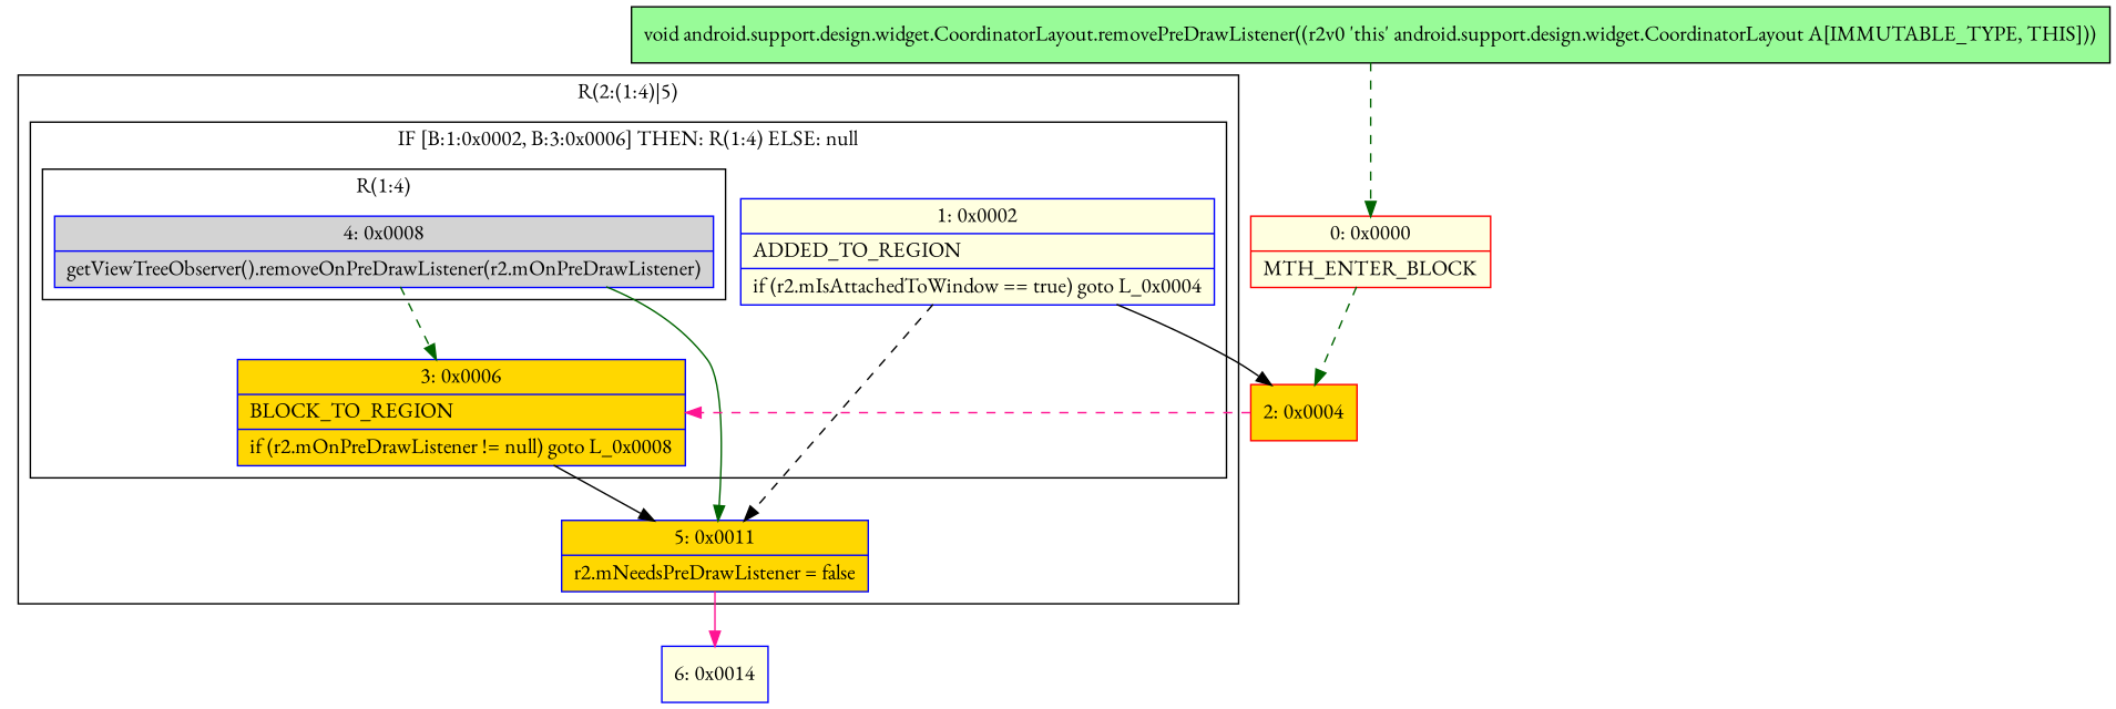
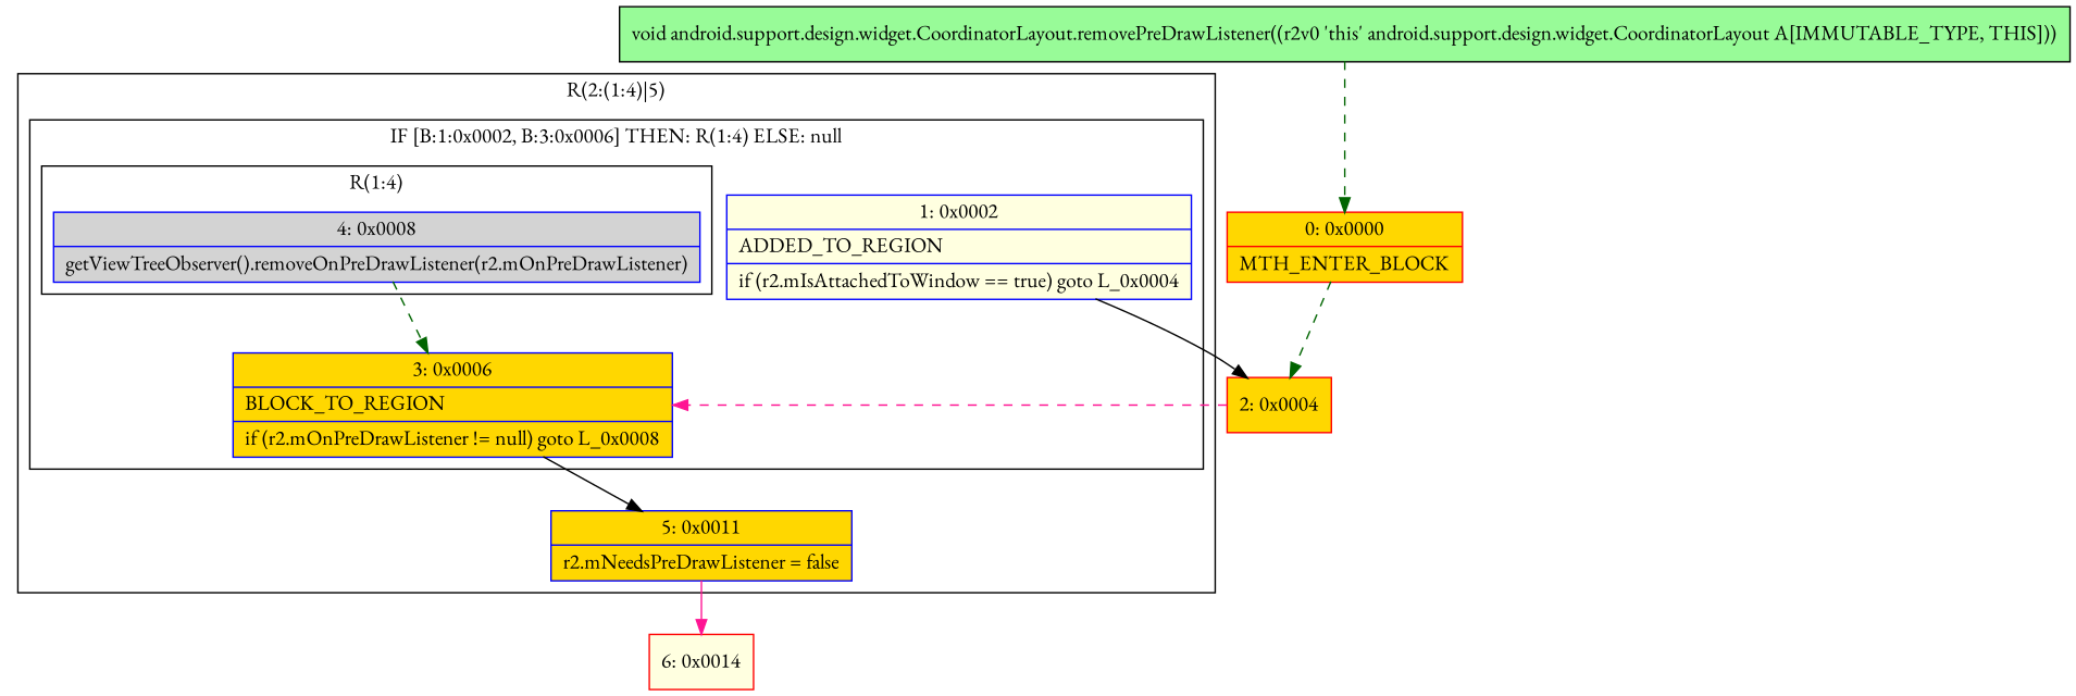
  digraph {
    fontname="EB Garamond"
    node [color=blue fillcolor=lightyellow fontname="EB Garamond" shape=record style=filled]
    edge [color=darkgreen fontname="EB Garamond" style=dashed]
    n1 [fillcolor=lightgrey label="{4\:\ 0x0008|getViewTreeObserver().removeOnPreDrawListener(r2.mOnPreDrawListener)\l}"]
    n2 [label="{1\:\ 0x0002|ADDED_TO_REGION\l|if (r2.mIsAttachedToWindow == true) goto L_0x0004\l}"]
    n3 [fillcolor=gold label="{3\:\ 0x0006|BLOCK_TO_REGION\l|if (r2.mOnPreDrawListener != null) goto L_0x0008\l}"]
    n4 [fillcolor=gold label="{5\:\ 0x0011|r2.mNeedsPreDrawListener = false\l}"]
    n5 [color=red fillcolor=gold label="{2\:\ 0x0004}"]
-   n6 [label="{6\:\ 0x0014}"]
-   n7 [color=red label="{0\:\ 0x0000|MTH_ENTER_BLOCK\l}"]
+   n6 [color=red label="{6\:\ 0x0014}"]
+   n7 [color=red fillcolor=gold label="{0\:\ 0x0000|MTH_ENTER_BLOCK\l}"]
    n8 [fillcolor=palegreen label="{void android.support.design.widget.CoordinatorLayout.removePreDrawListener((r2v0 'this' android.support.design.widget.CoordinatorLayout A[IMMUTABLE_TYPE, THIS])) }" color=""]
    subgraph cluster_1 {
      label="R(2:(1:4)|5)"
      n4
      subgraph cluster_2 {
        label="IF [B:1:0x0002, B:3:0x0006] THEN: R(1:4) ELSE: null"
        n2
        n3
        subgraph cluster_3 {
          label="R(1:4)"
          n1
        }
      }
    }
    n1 -> n3
-   n1 -> n4 [style=solid]
-   n2 -> n4 [color=black]
    n2 -> n5 [color=black style=solid]
    n3 -> n4 [color=black style=solid]
    n4 -> n6 [color=deeppink style=solid]
    n5 -> n3 [color=deeppink]
    n7 -> n5
    n8 -> n7
  }
